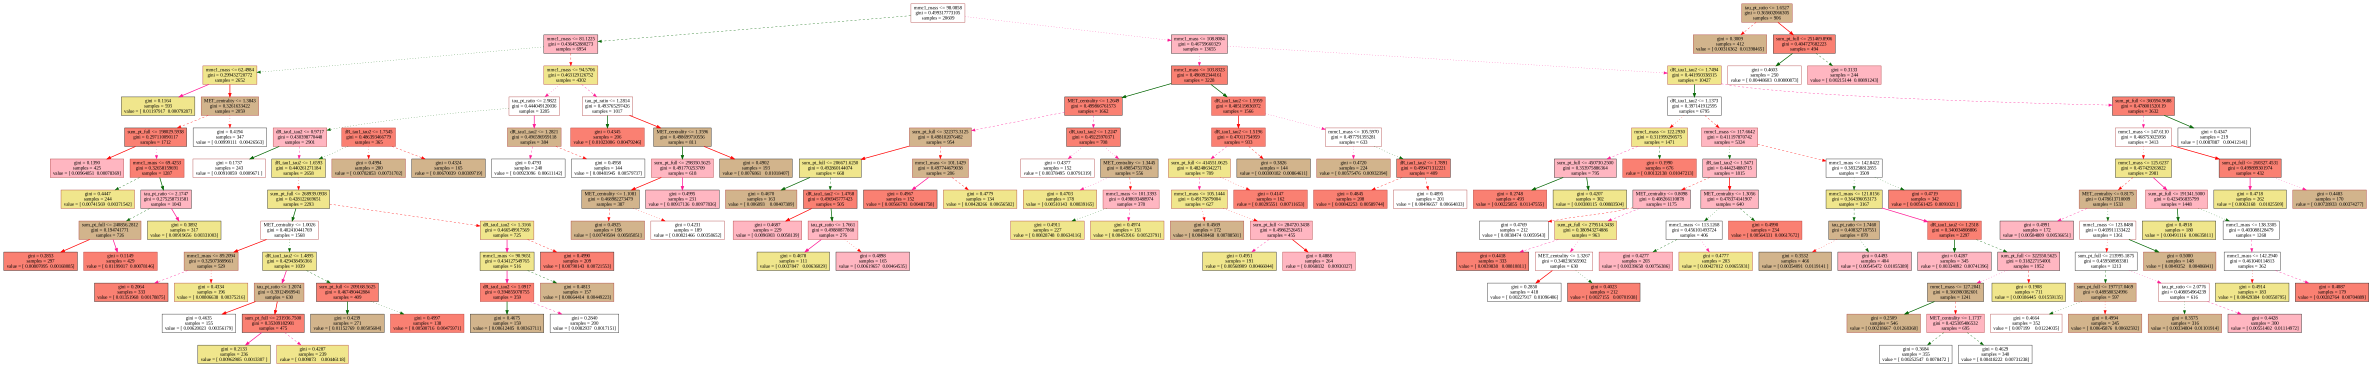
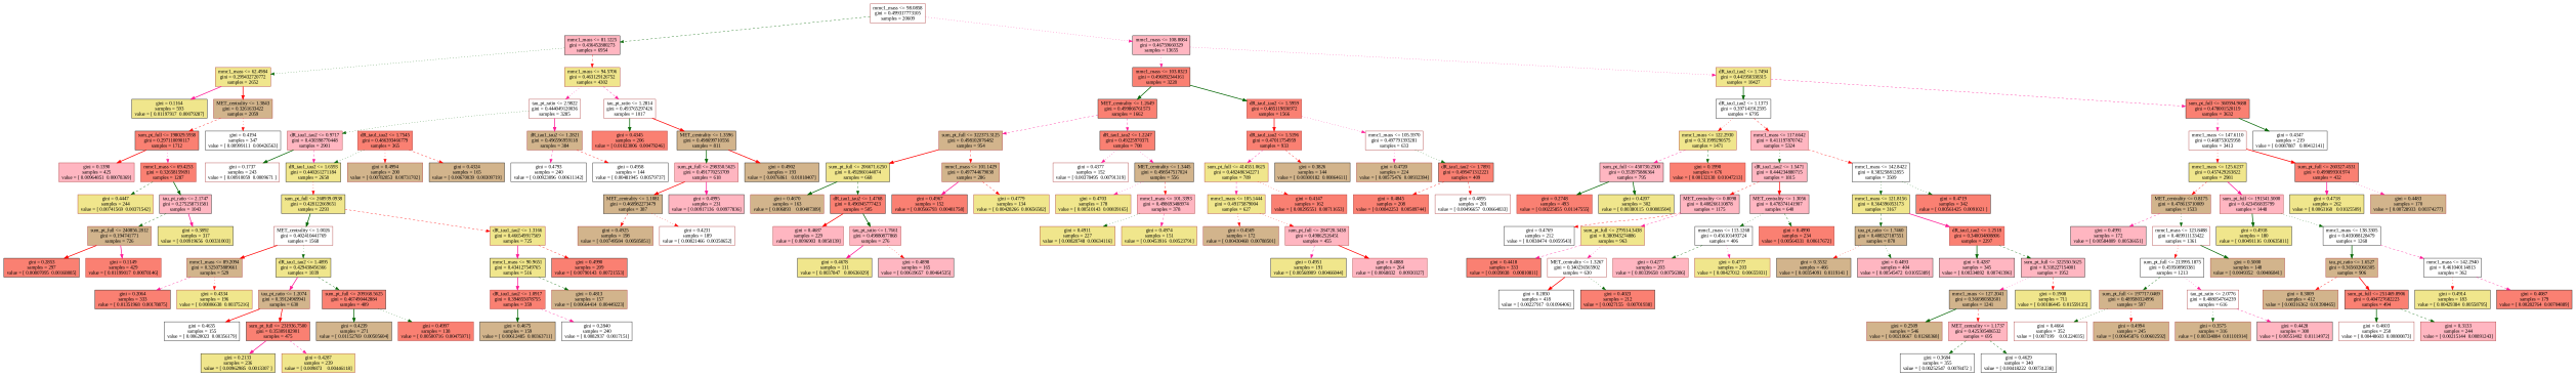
  digraph {
    fontname="Liberation Serif"
    node [color=brown fillcolor=khaki fontname="Liberation Serif" shape=box style=filled]
    edge [color=darkgreen fontname="Liberation Serif" style=dashed]
    n1 [fillcolor=white label="mmc1_mass <= 98.0858\ngini = 0.499317773105\nsamples = 20609"]
    n2 [color=black fillcolor=lightpink label="mmc1_mass <= 81.1225\ngini = 0.436452880273\nsamples = 6954"]
    n3 [color=black fillcolor=lightpink label="mmc1_mass <= 108.8084\ngini = 0.46759660329\nsamples = 13655"]
    n4 [label="mmc1_mass <= 62.4984\ngini = 0.299432720772\nsamples = 2652"]
    n5 [label="mmc1_mass <= 94.5706\ngini = 0.463129126752\nsamples = 4302"]
    n6 [color=black fillcolor=salmon label="mmc1_mass <= 103.8323\ngini = 0.496092344161\nsamples = 3228"]
    n7 [label="dR_tau1_tau2 <= 1.7494\ngini = 0.441950338315\nsamples = 10427"]
    n8 [color=black label="gini = 0.1164\nsamples = 593\nvalue = [ 0.01197917  0.00079287]"]
    n9 [fillcolor=tan label="MET_centrality <= 1.3843\ngini = 0.3261633422\nsamples = 2059"]
    n10 [fillcolor=white label="tau_pt_ratio <= 2.9822\ngini = 0.444049120036\nsamples = 3285"]
    n11 [fillcolor=white label="tau_pt_ratio <= 1.2814\ngini = 0.493765297426\nsamples = 1017"]
    n12 [color=black fillcolor=salmon label="sum_pt_full <= 198029.5938\ngini = 0.297110090117\nsamples = 1712"]
    n13 [color=black fillcolor=white label="gini = 0.4194\nsamples = 347\nvalue = [ 0.00999111  0.00426563]"]
    n14 [fillcolor=lightpink label="gini = 0.1390\nsamples = 425\nvalue = [ 0.00964851  0.00078369]"]
    n15 [fillcolor=salmon label="mmc1_mass <= 69.4253\ngini = 0.32658159691\nsamples = 1287"]
    n16 [label="gini = 0.4447\nsamples = 244\nvalue = [ 0.00741569  0.00371542]"]
    n17 [color=black fillcolor=lightpink label="tau_pt_ratio <= 2.1747\ngini = 0.275258731581\nsamples = 1043"]
    n18 [fillcolor=tan label="sum_pt_full <= 240856.2812\ngini = 0.194741771\nsamples = 726"]
    n19 [color=black label="gini = 0.3892\nsamples = 317\nvalue = [ 0.00919656  0.00331003]"]
    n20 [color=black fillcolor=salmon label="gini = 0.2853\nsamples = 297\nvalue = [ 0.00807095  0.00168085]"]
    n21 [fillcolor=salmon label="gini = 0.1149\nsamples = 429\nvalue = [ 0.01199017  0.00078146]"]
    n22 [fillcolor=lightpink label="dR_tau1_tau2 <= 0.9717\ngini = 0.430398770448\nsamples = 2901"]
    n23 [fillcolor=tan label="dR_tau1_tau2 <= 1.2821\ngini = 0.496596959118\nsamples = 384"]
    n24 [fillcolor=salmon label="gini = 0.4345\nsamples = 206\nvalue = [ 0.01023006  0.00479246]"]
    n25 [color=black fillcolor=tan label="MET_centrality <= 1.3596\ngini = 0.498699710556\nsamples = 811"]
    n26 [fillcolor=white label="gini = 0.1737\nsamples = 243\nvalue = [ 0.00910059  0.0009671 ]"]
    n27 [color=black label="dR_tau1_tau2 <= 1.6593\ngini = 0.440261271184\nsamples = 2658"]
    n28 [color=black fillcolor=white label="gini = 0.4793\nsamples = 240\nvalue = [ 0.00923096  0.00611142]"]
    n29 [color=black fillcolor=white label="gini = 0.4958\nsamples = 144\nvalue = [ 0.00481945  0.00579737]"]
    n30 [color=black label="sum_pt_full <= 268939.0938\ngini = 0.428122669651\nsamples = 2293"]
    n31 [fillcolor=white label="MET_centrality <= 1.0026\ngini = 0.402410441769\nsamples = 1568"]
    n32 [label="dR_tau1_tau2 <= 1.3166\ngini = 0.466549917569\nsamples = 725"]
    n33 [fillcolor=salmon label="dR_tau1_tau2 <= 1.7545\ngini = 0.486393466779\nsamples = 365"]
    n34 [fillcolor=tan label="gini = 0.4994\nsamples = 200\nvalue = [ 0.00782853  0.00731702]"]
    n35 [color=black fillcolor=tan label="gini = 0.4324\nsamples = 165\nvalue = [ 0.00670039  0.00309719]"]
    n36 [fillcolor=tan label="mmc1_mass <= 89.2094\ngini = 0.325073889661\nsamples = 529"]
    n37 [color=black label="dR_tau1_tau2 <= 1.4895\ngini = 0.429438456366\nsamples = 1039"]
    n38 [color=black label="mmc1_mass <= 90.9651\ngini = 0.434127549765\nsamples = 516"]
    n39 [color=black fillcolor=salmon label="gini = 0.4990\nsamples = 209\nvalue = [ 0.00790143  0.00721553]"]
    n40 [color=black fillcolor=salmon label="gini = 0.2064\nsamples = 333\nvalue = [ 0.01351968  0.00178875]"]
    n41 [label="gini = 0.4334\nsamples = 196\nvalue = [ 0.00806638  0.00375216]"]
    n42 [fillcolor=tan label="tau_pt_ratio <= 1.2074\ngini = 0.39124969941\nsamples = 630"]
    n43 [color=black fillcolor=salmon label="sum_pt_full <= 209168.5625\ngini = 0.467490442884\nsamples = 409"]
    n44 [color=black fillcolor=white label="gini = 0.4635\nsamples = 155\nvalue = [ 0.00620023  0.00356179]"]
    n45 [color=black fillcolor=salmon label="sum_pt_full <= 231936.7500\ngini = 0.35309182901\nsamples = 475"]
    n46 [color=black fillcolor=tan label="gini = 0.4239\nsamples = 271\nvalue = [ 0.01152769  0.00505604]"]
    n47 [fillcolor=salmon label="gini = 0.4997\nsamples = 138\nvalue = [ 0.00500716  0.00475971]"]
    n48 [color=black label="gini = 0.2133\nsamples = 236\nvalue = [ 0.00962985  0.0013307 ]"]
    n49 [label="gini = 0.4287\nsamples = 239\nvalue = [ 0.009873    0.00446118]"]
    n50 [fillcolor=salmon label="dR_tau1_tau2 <= 1.0917\ngini = 0.394855078755\nsamples = 359"]
    n51 [fillcolor=tan label="gini = 0.4813\nsamples = 157\nvalue = [ 0.00664414  0.00449223]"]
    n52 [color=black fillcolor=tan label="gini = 0.4675\nsamples = 159\nvalue = [ 0.00612485  0.00363711]"]
-   n53 [color=black fillcolor=white label="gini = 0.2840\nsamples = 200\nvalue = [ 0.0082937  0.0017151]"]
+   n53 [color=black fillcolor=white label="gini = 0.2840\nsamples = 240\nvalue = [ 0.0082937  0.0017151]"]
    n54 [fillcolor=lightpink label="sum_pt_full <= 298350.5625\ngini = 0.491770253709\nsamples = 618"]
    n55 [color=black fillcolor=tan label="gini = 0.4902\nsamples = 193\nvalue = [ 0.0076861   0.01018407]"]
    n56 [color=black fillcolor=tan label="MET_centrality <= 1.1081\ngini = 0.468982273479\nsamples = 387"]
    n57 [color=black fillcolor=lightpink label="gini = 0.4995\nsamples = 231\nvalue = [ 0.00917136  0.00977836]"]
    n58 [fillcolor=tan label="gini = 0.4925\nsamples = 198\nvalue = [ 0.00749584  0.00585851]"]
    n59 [fillcolor=white label="gini = 0.4231\nsamples = 189\nvalue = [ 0.00821466  0.00358652]"]
    n60 [color=black fillcolor=salmon label="MET_centrality <= 1.2649\ngini = 0.499866761573\nsamples = 1662"]
    n61 [fillcolor=salmon label="dR_tau1_tau2 <= 1.5959\ngini = 0.485119836972\nsamples = 1566"]
    n62 [color=black fillcolor=white label="dR_tau1_tau2 <= 1.1373\ngini = 0.397141912595\nsamples = 6795"]
    n63 [color=black fillcolor=salmon label="sum_pt_full <= 360594.9688\ngini = 0.478001520119\nsamples = 3632"]
    n64 [fillcolor=tan label="sum_pt_full <= 322373.3125\ngini = 0.498102076482\nsamples = 954"]
    n65 [color=black fillcolor=salmon label="dR_tau1_tau2 <= 1.2247\ngini = 0.49225970371\nsamples = 708"]
    n66 [fillcolor=salmon label="dR_tau1_tau2 <= 1.5196\ngini = 0.47011754959\nsamples = 933"]
    n67 [fillcolor=white label="mmc1_mass <= 105.5970\ngini = 0.497791393281\nsamples = 633"]
    n68 [color=black label="sum_pt_full <= 206671.6250\ngini = 0.492860144074\nsamples = 668"]
    n69 [fillcolor=tan label="mmc1_mass <= 101.1429\ngini = 0.497744679038\nsamples = 286"]
    n70 [fillcolor=white label="gini = 0.4377\nsamples = 152\nvalue = [ 0.00378495  0.00791319]"]
    n71 [color=black fillcolor=tan label="MET_centrality <= 1.3445\ngini = 0.498547517024\nsamples = 556"]
    n72 [fillcolor=tan label="gini = 0.4670\nsamples = 163\nvalue = [ 0.006893    0.00407389]"]
    n73 [color=black fillcolor=salmon label="dR_tau1_tau2 <= 1.4768\ngini = 0.496945777423\nsamples = 505"]
    n74 [color=black fillcolor=salmon label="gini = 0.4967\nsamples = 152\nvalue = [ 0.00566793  0.00481758]"]
    n75 [label="gini = 0.4779\nsamples = 134\nvalue = [ 0.00428266  0.00656582]"]
    n76 [fillcolor=lightpink label="gini = 0.4687\nsamples = 229\nvalue = [ 0.0096903  0.0058139]"]
    n77 [fillcolor=lightpink label="tau_pt_ratio <= 1.7661\ngini = 0.49880877868\nsamples = 276"]
    n78 [color=black label="gini = 0.4678\nsamples = 111\nvalue = [ 0.0037847   0.00636029]"]
    n79 [color=black fillcolor=lightpink label="gini = 0.4898\nsamples = 165\nvalue = [ 0.00619657  0.00464535]"]
    n80 [label="gini = 0.4703\nsamples = 178\nvalue = [ 0.00510143  0.00839165]"]
    n81 [fillcolor=lightpink label="mmc1_mass <= 101.3393\ngini = 0.498693488974\nsamples = 378"]
    n82 [label="gini = 0.4911\nsamples = 227\nvalue = [ 0.00828748  0.00634116]"]
    n83 [label="gini = 0.4974\nsamples = 151\nvalue = [ 0.00453916  0.00523791]"]
    n84 [label="sum_pt_full <= 414551.0625\ngini = 0.482486342271\nsamples = 789"]
    n85 [color=black fillcolor=tan label="gini = 0.3826\nsamples = 144\nvalue = [ 0.00300182  0.00864611]"]
    n86 [fillcolor=tan label="gini = 0.4720\nsamples = 224\nvalue = [ 0.00575476  0.00932394]"]
    n87 [color=black fillcolor=salmon label="dR_tau1_tau2 <= 1.7891\ngini = 0.499471312221\nsamples = 409"]
    n88 [label="mmc1_mass <= 105.1444\ngini = 0.49175879004\nsamples = 627"]
    n89 [fillcolor=salmon label="gini = 0.4147\nsamples = 162\nvalue = [ 0.00295551  0.00711653]"]
    n90 [fillcolor=tan label="gini = 0.4569\nsamples = 172\nvalue = [ 0.00430468  0.00788501]"]
    n91 [fillcolor=lightpink label="sum_pt_full <= 284720.3438\ngini = 0.49862526451\nsamples = 455"]
    n92 [color=black label="gini = 0.4951\nsamples = 191\nvalue = [ 0.00568909  0.00466044]"]
    n93 [fillcolor=lightpink label="gini = 0.4888\nsamples = 264\nvalue = [ 0.0068832   0.00930327]"]
    n94 [fillcolor=salmon label="gini = 0.4845\nsamples = 208\nvalue = [ 0.00842253  0.00589744]"]
    n95 [fillcolor=white label="gini = 0.4895\nsamples = 201\nvalue = [ 0.00496657  0.00664833]"]
    n96 [label="mmc1_mass <= 122.2930\ngini = 0.311999290575\nsamples = 1471"]
    n97 [fillcolor=lightpink label="mmc1_mass <= 117.6642\ngini = 0.411197870742\nsamples = 5324"]
    n98 [fillcolor=white label="mmc1_mass <= 147.6110\ngini = 0.468753025958\nsamples = 3413"]
    n99 [color=black fillcolor=white label="gini = 0.4347\nsamples = 219\nvalue = [ 0.0087887   0.00412141]"]
    n100 [color=black fillcolor=lightpink label="sum_pt_full <= 450730.2500\ngini = 0.353975886364\nsamples = 795"]
    n101 [fillcolor=salmon label="gini = 0.1990\nsamples = 676\nvalue = [ 0.00132138  0.01047213]"]
    n102 [color=black fillcolor=lightpink label="dR_tau1_tau2 <= 1.5471\ngini = 0.444234880715\nsamples = 1815"]
    n103 [color=black fillcolor=white label="mmc1_mass <= 142.8422\ngini = 0.383258812855\nsamples = 3509"]
    n104 [fillcolor=salmon label="gini = 0.2748\nsamples = 493\nvalue = [ 0.00225855  0.01147555]"]
    n105 [color=black label="gini = 0.4207\nsamples = 302\nvalue = [ 0.00380115  0.00883504]"]
    n106 [color=black fillcolor=lightpink label="MET_centrality <= 0.8098\ngini = 0.408266110878\nsamples = 1175"]
    n107 [color=black fillcolor=lightpink label="MET_centrality <= 1.3056\ngini = 0.478374141907\nsamples = 640"]
    n108 [color=black label="mmc1_mass <= 121.8156\ngini = 0.364396053173\nsamples = 3167"]
    n109 [color=black fillcolor=salmon label="gini = 0.4719\nsamples = 342\nvalue = [ 0.00561425  0.0091021 ]"]
    n110 [color=black fillcolor=white label="gini = 0.4769\nsamples = 212\nvalue = [ 0.0038474  0.0059543]"]
    n111 [label="sum_pt_full <= 279514.3438\ngini = 0.380943274886\nsamples = 963"]
    n112 [color=black fillcolor=white label="mmc1_mass <= 113.1268\ngini = 0.456101493724\nsamples = 406"]
    n113 [fillcolor=salmon label="gini = 0.4990\nsamples = 234\nvalue = [ 0.00564331  0.00617672]"]
    n114 [color=black fillcolor=salmon label="gini = 0.4418\nsamples = 333\nvalue = [ 0.0039838   0.00810811]"]
    n115 [fillcolor=white label="MET_centrality <= 1.3267\ngini = 0.340236565902\nsamples = 630"]
    n116 [color=black fillcolor=white label="gini = 0.2850\nsamples = 418\nvalue = [ 0.00227917  0.01096406]"]
    n117 [color=black fillcolor=salmon label="gini = 0.4023\nsamples = 212\nvalue = [ 0.0027155   0.00701938]"]
    n118 [fillcolor=lightpink label="gini = 0.4277\nsamples = 203\nvalue = [ 0.00339658  0.00756386]"]
    n119 [label="gini = 0.4777\nsamples = 203\nvalue = [ 0.00427012  0.00655931]"]
    n120 [color=black fillcolor=tan label="tau_pt_ratio <= 1.7460\ngini = 0.408327187551\nsamples = 870"]
    n121 [fillcolor=salmon label="dR_tau1_tau2 <= 1.2518\ngini = 0.340034808806\nsamples = 2297"]
    n122 [color=black fillcolor=tan label="gini = 0.3532\nsamples = 466\nvalue = [ 0.00354091  0.0119141 ]"]
    n123 [color=black fillcolor=lightpink label="gini = 0.4493\nsamples = 404\nvalue = [ 0.00545472  0.01055389]"]
    n124 [color=black fillcolor=lightpink label="gini = 0.4287\nsamples = 345\nvalue = [ 0.00334892  0.00741396]"]
    n125 [color=black fillcolor=lightpink label="sum_pt_full <= 322550.5625\ngini = 0.318227154001\nsamples = 1952"]
    n126 [color=black fillcolor=tan label="mmc1_mass <= 127.2041\ngini = 0.366980382601\nsamples = 1241"]
    n127 [color=black label="gini = 0.1908\nsamples = 711\nvalue = [ 0.00186445  0.01559135]"]
    n128 [fillcolor=tan label="gini = 0.2509\nsamples = 546\nvalue = [ 0.00218667  0.01268368]"]
    n129 [fillcolor=lightpink label="MET_centrality <= 1.1737\ngini = 0.425305486532\nsamples = 695"]
    n130 [color=black fillcolor=white label="gini = 0.3684\nsamples = 355\nvalue = [ 0.00252547  0.0078472 ]"]
    n131 [color=black fillcolor=white label="gini = 0.4629\nsamples = 340\nvalue = [ 0.00418222  0.00731238]"]
    n132 [color=black label="mmc1_mass <= 125.6237\ngini = 0.457429263822\nsamples = 2981"]
    n133 [color=black fillcolor=salmon label="sum_pt_full <= 260327.4531\ngini = 0.499899301974\nsamples = 432"]
    n134 [fillcolor=tan label="MET_centrality <= 0.8175\ngini = 0.478613710009\nsamples = 1533"]
    n135 [fillcolor=lightpink label="sum_pt_full <= 191341.5000\ngini = 0.423456835799\nsamples = 1448"]
    n136 [color=black label="gini = 0.4718\nsamples = 262\nvalue = [ 0.0063168   0.01025509]"]
    n137 [fillcolor=tan label="gini = 0.4483\nsamples = 170\nvalue = [ 0.00728933  0.00374277]"]
    n138 [color=black fillcolor=lightpink label="gini = 0.4991\nsamples = 172\nvalue = [ 0.00584809  0.00536651]"]
    n139 [fillcolor=white label="mmc1_mass <= 123.8488\ngini = 0.469911133422\nsamples = 1361"]
    n140 [color=black label="gini = 0.4918\nsamples = 180\nvalue = [ 0.00491116  0.00635811]"]
    n141 [color=black fillcolor=white label="mmc1_mass <= 138.3305\ngini = 0.403088128479\nsamples = 1268"]
    n142 [color=black fillcolor=white label="sum_pt_full <= 213995.1875\ngini = 0.459508983381\nsamples = 1213"]
    n143 [fillcolor=tan label="gini = 0.5000\nsamples = 148\nvalue = [ 0.0049352   0.00486841]"]
    n144 [fillcolor=tan label="sum_pt_full <= 197717.0469\ngini = 0.489580324996\nsamples = 597"]
-   n145 [fillcolor=white label="tau_pt_ratio <= 2.0776\ngini = 0.408054964239\nsamples = 616"]
+   n145 [fillcolor=white label="tau_pt_ratio <= 2.0776\ngini = 0.408054764239\nsamples = 616"]
    n146 [fillcolor=white label="gini = 0.4664\nsamples = 352\nvalue = [ 0.007199    0.01224035]"]
    n147 [fillcolor=tan label="gini = 0.4994\nsamples = 245\nvalue = [ 0.00645876  0.00602592]"]
    n148 [fillcolor=tan label="gini = 0.3575\nsamples = 316\nvalue = [ 0.00334804  0.01101914]"]
    n149 [color=black fillcolor=lightpink label="gini = 0.4428\nsamples = 300\nvalue = [ 0.00551402  0.01114972]"]
    n150 [fillcolor=tan label="tau_pt_ratio <= 1.6527\ngini = 0.365602066305\nsamples = 906"]
    n151 [color=black fillcolor=white label="mmc1_mass <= 142.2940\ngini = 0.461040114813\nsamples = 362"]
    n152 [fillcolor=tan label="gini = 0.3009\nsamples = 412\nvalue = [ 0.00316362  0.01398465]"]
    n153 [color=black fillcolor=salmon label="sum_pt_full <= 251469.8906\ngini = 0.404727682223\nsamples = 494"]
    n154 [color=black label="gini = 0.4914\nsamples = 183\nvalue = [ 0.00429384  0.00558795]"]
    n155 [color=black fillcolor=salmon label="gini = 0.4087\nsamples = 179\nvalue = [ 0.00282764  0.00704889]"]
    n156 [fillcolor=white label="gini = 0.4603\nsamples = 250\nvalue = [ 0.00448603  0.00800873]"]
    n157 [fillcolor=lightpink label="gini = 0.3133\nsamples = 244\nvalue = [ 0.00215144  0.00891243]"]
    n1 -> n2
    n1 -> n3 [color=deeppink style=dotted]
    n2 -> n4 [style=dotted]
    n2 -> n5 [color=red]
    n3 -> n6 [color=deeppink style=dotted]
    n3 -> n7 [color=deeppink style=dotted]
    n4 -> n8 [color=deeppink style=bold]
    n4 -> n9 [color=red style=bold]
    n5 -> n10 [color=deeppink style=dotted]
    n5 -> n11 [color=deeppink]
    n6 -> n60 [style=bold]
    n6 -> n61 [style=bold]
    n7 -> n62 [style=bold]
    n7 -> n63 [color=deeppink]
    n9 -> n12 [color=red]
    n9 -> n13 [color=red style=dotted]
    n10 -> n22 [style=dotted]
    n10 -> n23 [color=deeppink style=bold]
    n11 -> n24 [style=bold]
    n11 -> n25 [color=red style=bold]
    n12 -> n14 [color=red style=bold]
    n12 -> n15 [color=deeppink style=dotted]
    n15 -> n16
    n15 -> n17 [style=bold]
    n17 -> n18
    n17 -> n19 [color=deeppink style=bold]
    n18 -> n20 [color=red style=bold]
    n18 -> n21 [color=deeppink style=bold]
    n22 -> n26 [style=bold]
    n22 -> n27 [color=deeppink]
    n23 -> n28 [color=deeppink]
    n23 -> n29 [color=red]
    n25 -> n54 [style=bold]
    n25 -> n55 [color=red style=bold]
    n27 -> n30 [color=red style=dotted]
    n30 -> n31 [style=bold]
    n30 -> n32 [color=red]
    n31 -> n36 [color=red style=bold]
    n31 -> n37 [style=dotted]
    n32 -> n38 [color=deeppink style=bold]
    n32 -> n39 [color=red]
    n33 -> n27 [style=dotted]
    n33 -> n34 [color=red style=dotted]
    n33 -> n35 [color=red]
    n36 -> n40 [color=deeppink]
    n36 -> n41 [color=red style=dotted]
    n37 -> n42 [color=deeppink style=bold]
    n37 -> n43
    n38 -> n50 [color=deeppink style=bold]
    n38 -> n51
    n42 -> n44 [color=red style=bold]
    n42 -> n45 [color=red style=bold]
    n43 -> n46 [style=bold]
    n43 -> n47 [style=dotted]
    n45 -> n48 [color=deeppink style=bold]
    n45 -> n49 [color=deeppink]
    n50 -> n52 [style=bold]
    n50 -> n53 [color=deeppink]
    n54 -> n56 [color=red style=bold]
    n54 -> n57 [color=deeppink style=bold]
    n56 -> n58 [color=red]
    n56 -> n59 [color=red style=dotted]
    n60 -> n64 [color=deeppink]
    n60 -> n65 [color=deeppink]
    n61 -> n66 [color=red style=bold]
    n61 -> n67 [color=deeppink style=dotted]
    n62 -> n96 [color=red style=dotted]
    n62 -> n97 [color=red]
    n63 -> n98 [color=deeppink]
    n63 -> n99 [style=bold]
    n64 -> n68 [color=red style=bold]
    n64 -> n69 [color=red]
    n65 -> n70 [color=deeppink style=dotted]
    n65 -> n71 [color=deeppink style=dotted]
    n66 -> n84 [color=deeppink]
    n66 -> n85 [color=red]
    n67 -> n86 [color=deeppink style=dotted]
    n67 -> n87 [style=dotted]
    n68 -> n72 [style=bold]
    n68 -> n73
    n69 -> n74 [color=deeppink style=bold]
    n69 -> n75 [color=red]
    n71 -> n80 [color=deeppink style=dotted]
    n71 -> n81 [color=red]
    n73 -> n76 [color=red style=bold]
    n73 -> n77 [style=bold]
    n77 -> n78 [color=deeppink style=bold]
    n77 -> n79 [color=red style=dotted]
    n81 -> n82 [style=dotted]
    n81 -> n83 [color=deeppink]
    n84 -> n88 [color=deeppink]
    n84 -> n89 [color=red style=dotted]
    n87 -> n94 [color=red]
    n87 -> n95 [color=red]
    n88 -> n90 [color=red style=dotted]
    n88 -> n91 [color=red style=dotted]
    n91 -> n92 [color=deeppink]
    n91 -> n93 [color=red style=bold]
    n96 -> n100 [color=deeppink]
    n96 -> n101
    n97 -> n102 [style=dotted]
    n97 -> n103 [color=red]
    n98 -> n132 [color=red style=dotted]
    n98 -> n133 [color=red style=bold]
    n100 -> n104 [style=bold]
    n100 -> n105 [style=bold]
    n102 -> n106 [color=red]
    n102 -> n107 [color=red style=bold]
    n103 -> n108 [style=dotted]
    n103 -> n109 [style=dotted]
    n106 -> n110 [color=red]
    n106 -> n111 [color=deeppink]
    n107 -> n112 [style=dotted]
    n107 -> n113
    n108 -> n120
    n108 -> n121 [color=deeppink style=bold]
    n111 -> n114 [color=deeppink]
    n111 -> n115 [color=deeppink style=dotted]
    n112 -> n118
    n112 -> n119 [color=deeppink style=dotted]
    n115 -> n116 [color=red style=bold]
    n115 -> n117 [style=dotted]
    n120 -> n122 [color=red style=dotted]
    n120 -> n123 [style=dotted]
    n121 -> n124 [style=bold]
    n121 -> n125
    n125 -> n126 [color=deeppink style=dotted]
    n125 -> n127 [color=red]
    n126 -> n128 [style=bold]
    n126 -> n129 [color=red]
    n129 -> n130
    n129 -> n131
    n132 -> n134 [color=red]
    n132 -> n135 [color=deeppink style=bold]
    n133 -> n136 [color=deeppink style=bold]
    n133 -> n137 [color=deeppink style=dotted]
    n134 -> n138 [color=deeppink]
    n134 -> n139 [style=dotted]
    n135 -> n140 [style=bold]
    n135 -> n141 [style=dotted]
    n139 -> n142 [color=red style=dotted]
    n139 -> n143 [style=bold]
+   n141 -> n150 [style=bold]
    n141 -> n151 [color=deeppink]
    n142 -> n144
    n142 -> n145 [color=deeppink style=dotted]
    n144 -> n146 [style=dotted]
    n144 -> n147 [color=red style=dotted]
    n145 -> n148 [style=dotted]
    n145 -> n149 [color=deeppink]
    n150 -> n152 [color=red]
    n150 -> n153 [color=red style=bold]
    n151 -> n154 [color=red style=dotted]
    n151 -> n155 [color=deeppink]
    n153 -> n156 [style=bold]
    n153 -> n157
  }
